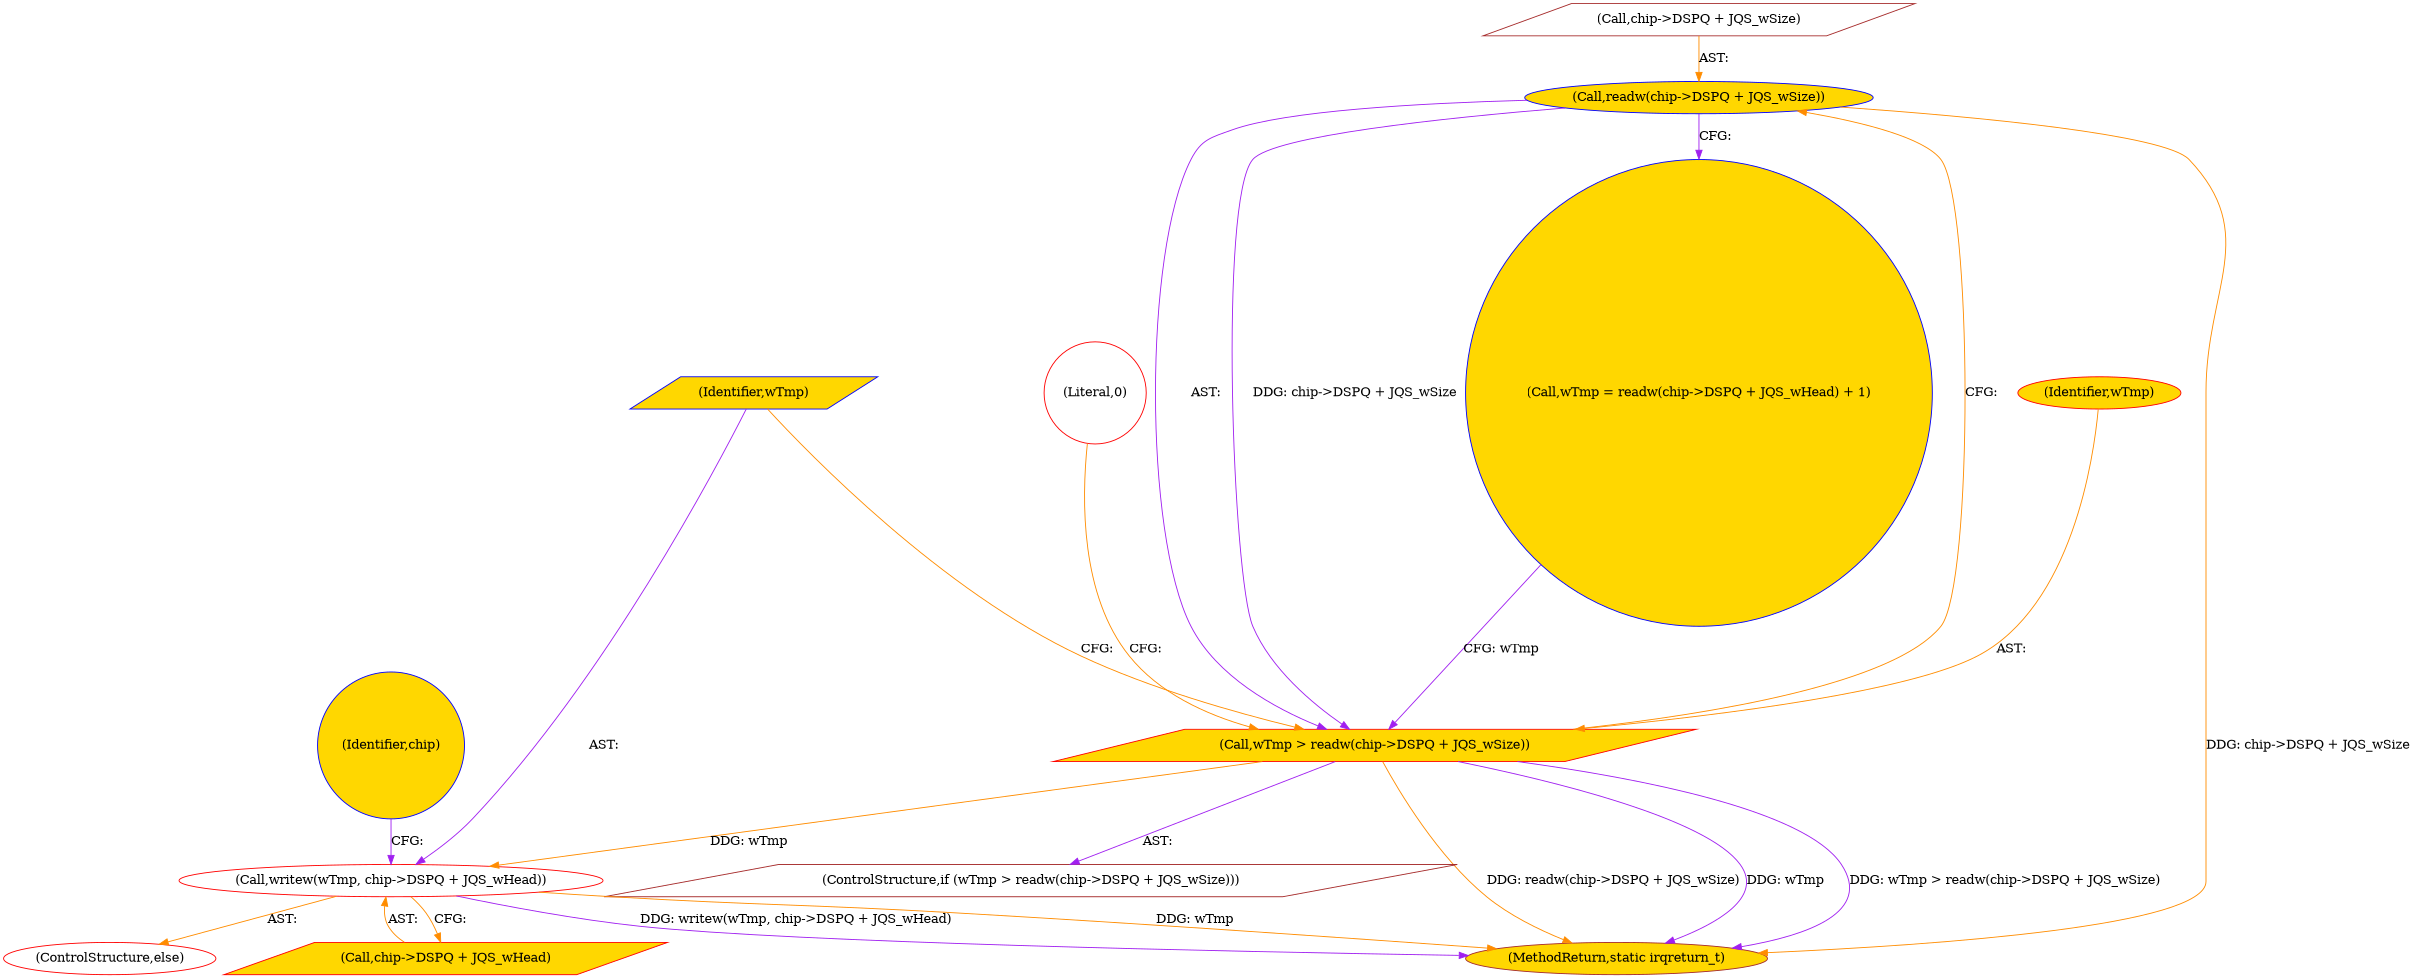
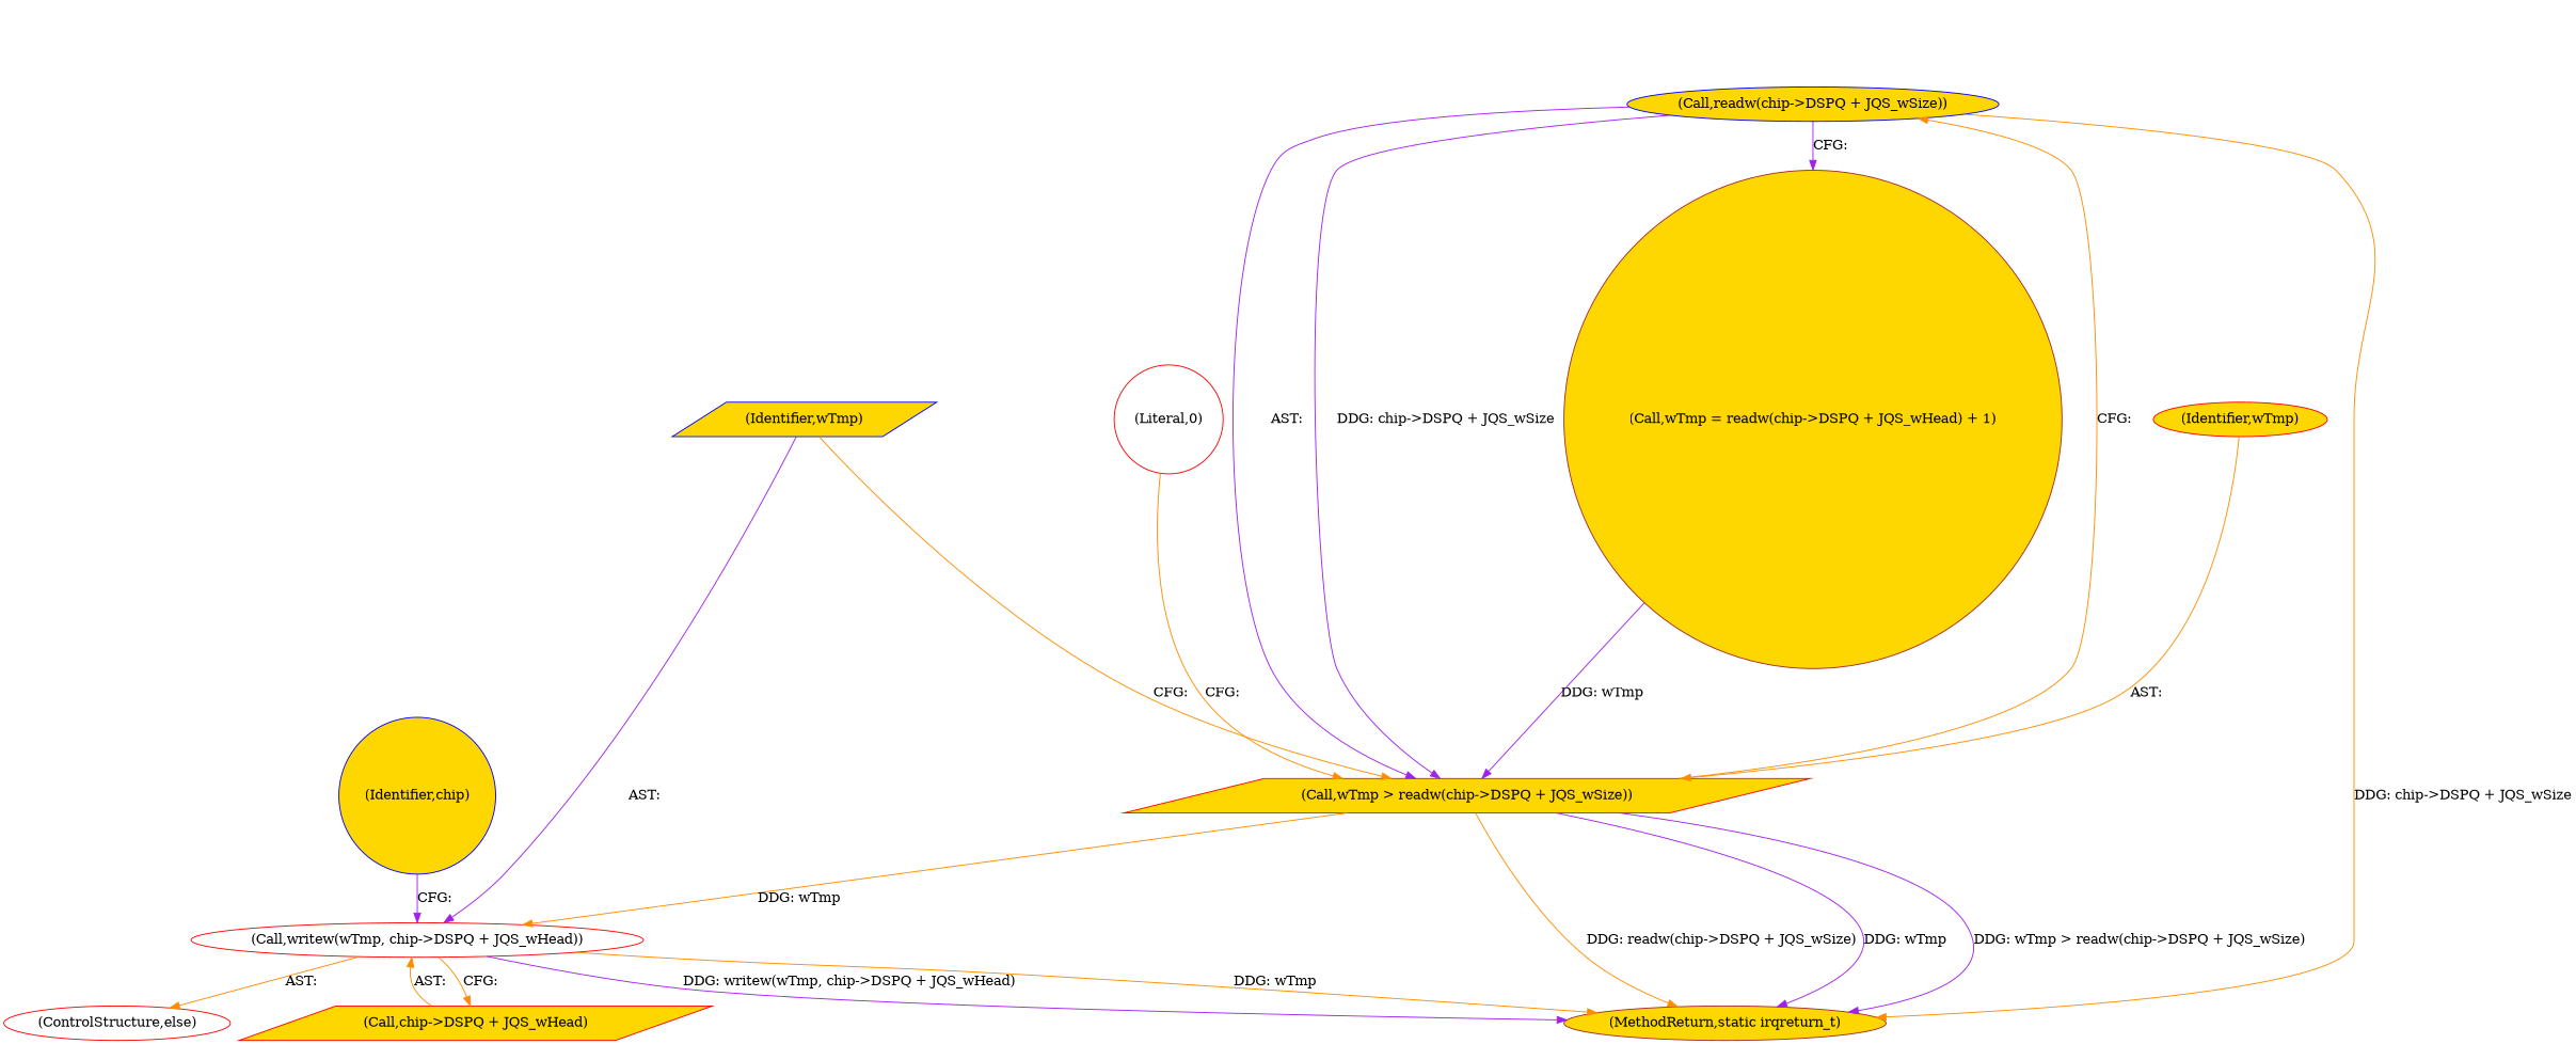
  digraph {
    node [color=red fillcolor=gold shape=ellipse style=filled]
    edge [color=darkorange]
    n1 [color=blue label="(Call,readw(chip->DSPQ + JQS_wSize))"]
    n2 [label="(Call,wTmp > readw(chip->DSPQ + JQS_wSize))" shape=parallelogram]
    n3 [color=brown label="(MethodReturn,static irqreturn_t)"]
-   n4 [color=blue label="(Call,wTmp = readw(chip->DSPQ + JQS_wHead) + 1)" shape=circle]
+   n4 [color=brown label="(Call,wTmp = readw(chip->DSPQ + JQS_wHead) + 1)" shape=circle]
    n5 [fillcolor=white label="(Call,writew(wTmp, chip->DSPQ + JQS_wHead))"]
-   n6 [color=brown fillcolor=white label="(ControlStructure,if (wTmp > readw(chip->DSPQ + JQS_wSize)))" shape=parallelogram]
-   n7 [color=brown fillcolor=white label="(Call,chip->DSPQ + JQS_wSize)" shape=parallelogram]
    n8 [fillcolor=white label="(ControlStructure,else)"]
    n9 [label="(Call,chip->DSPQ + JQS_wHead)" shape=parallelogram]
    n10 [label="(Identifier,wTmp)"]
    n11 [color=blue label="(Identifier,wTmp)" shape=parallelogram]
    n12 [color=blue label="(Identifier,chip)" shape=circle]
    n13 [fillcolor=white label="(Literal,0)" shape=circle]
    n1 -> n2 [color=purple label="AST: "]
    n1 -> n2 [color=purple label="DDG: chip->DSPQ + JQS_wSize"]
    n1 -> n3 [label="DDG: chip->DSPQ + JQS_wSize"]
    n1 -> n4 [color=purple label="CFG: "]
    n2 -> n1 [label="CFG: "]
    n2 -> n3 [color=purple label="DDG: wTmp > readw(chip->DSPQ + JQS_wSize)"]
    n2 -> n3 [label="DDG: readw(chip->DSPQ + JQS_wSize)"]
    n2 -> n3 [color=purple label="DDG: wTmp"]
    n2 -> n5 [label="DDG: wTmp"]
-   n2 -> n6 [color=purple label="AST: "]
-   n4 -> n2 [color=purple label="CFG: wTmp"]
+   n4 -> n2 [color=purple label="DDG: wTmp"]
    n5 -> n3 [label="DDG: wTmp"]
    n5 -> n3 [color=purple label="DDG: writew(wTmp, chip->DSPQ + JQS_wHead)"]
    n5 -> n8 [label="AST: "]
    n5 -> n9 [label="CFG: "]
-   n7 -> n1 [label="AST: "]
    n9 -> n5 [label="AST: "]
    n10 -> n2 [label="AST: "]
    n11 -> n2 [label="CFG: "]
    n11 -> n5 [color=purple label="AST: "]
    n12 -> n5 [color=purple label="CFG: "]
    n13 -> n2 [label="CFG: "]
  }
